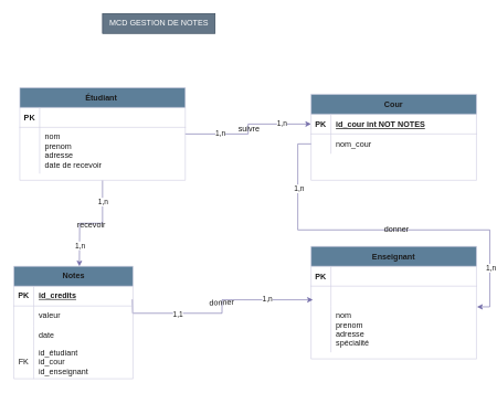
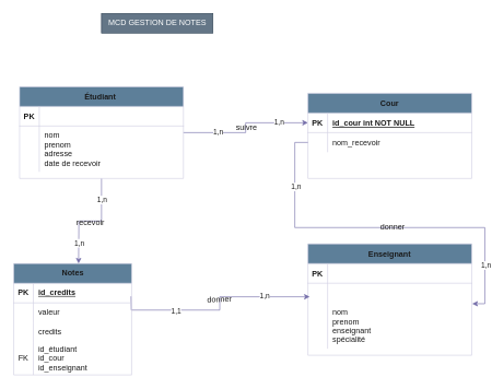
  <mxCell id="0" />
  <mxCell id="1" parent="0" />
  <mxCell id="2" value="Cour" style="shape=table;startSize=30;container=1;collapsible=1;childLayout=tableLayout;fixedRows=1;rowLines=0;fontStyle=1;align=center;resizeLast=1;labelBackgroundColor=none;fillColor=#5D7F99;strokeColor=#D0CEE2;fontColor=#1A1A1A;" parent="1" vertex="1"><mxGeometry x="469" y="142" width="250" height="130" as="geometry" /></mxCell>
  <mxCell id="3" value="" style="shape=partialRectangle;collapsible=0;dropTarget=0;pointerEvents=0;fillColor=none;points=[[0,0.5],[1,0.5]];portConstraint=eastwest;top=0;left=0;right=0;bottom=1;labelBackgroundColor=none;strokeColor=#D0CEE2;fontColor=#1A1A1A;" parent="2" vertex="1"><mxGeometry y="30" width="250" height="30" as="geometry" /></mxCell>
  <mxCell id="4" value="PK" style="shape=partialRectangle;overflow=hidden;connectable=0;fillColor=none;top=0;left=0;bottom=0;right=0;fontStyle=1;labelBackgroundColor=none;strokeColor=#D0CEE2;fontColor=#1A1A1A;" parent="3" vertex="1"><mxGeometry width="30" height="30" as="geometry"><mxRectangle width="30" height="30" as="alternateBounds" /></mxGeometry></mxCell>
- <mxCell id="5" value="id_cour int NOT NOTES " style="shape=partialRectangle;overflow=hidden;connectable=0;fillColor=none;top=0;left=0;bottom=0;right=0;align=left;spacingLeft=6;fontStyle=5;labelBackgroundColor=none;strokeColor=#D0CEE2;fontColor=#1A1A1A;" parent="3" vertex="1"><mxGeometry x="30" width="220" height="30" as="geometry"><mxRectangle width="220" height="30" as="alternateBounds" /></mxGeometry></mxCell>
+ <mxCell id="5" value="id_cour int NOT NULL " style="shape=partialRectangle;overflow=hidden;connectable=0;fillColor=none;top=0;left=0;bottom=0;right=0;align=left;spacingLeft=6;fontStyle=5;labelBackgroundColor=none;strokeColor=#D0CEE2;fontColor=#1A1A1A;" parent="3" vertex="1"><mxGeometry x="30" width="220" height="30" as="geometry"><mxRectangle width="220" height="30" as="alternateBounds" /></mxGeometry></mxCell>
  <mxCell id="6" value="" style="shape=partialRectangle;collapsible=0;dropTarget=0;pointerEvents=0;fillColor=none;points=[[0,0.5],[1,0.5]];portConstraint=eastwest;top=0;left=0;right=0;bottom=0;labelBackgroundColor=none;strokeColor=#D0CEE2;fontColor=#1A1A1A;" parent="2" vertex="1"><mxGeometry y="60" width="250" height="30" as="geometry" /></mxCell>
  <mxCell id="7" value="" style="shape=partialRectangle;overflow=hidden;connectable=0;fillColor=none;top=0;left=0;bottom=0;right=0;labelBackgroundColor=none;strokeColor=#D0CEE2;fontColor=#1A1A1A;" parent="6" vertex="1"><mxGeometry width="30" height="30" as="geometry"><mxRectangle width="30" height="30" as="alternateBounds" /></mxGeometry></mxCell>
- <mxCell id="8" value="nom_cour" style="shape=partialRectangle;overflow=hidden;connectable=0;fillColor=none;top=0;left=0;bottom=0;right=0;align=left;spacingLeft=6;labelBackgroundColor=none;strokeColor=#D0CEE2;fontColor=#1A1A1A;" parent="6" vertex="1"><mxGeometry x="30" width="220" height="30" as="geometry"><mxRectangle width="220" height="30" as="alternateBounds" /></mxGeometry></mxCell>
+ <mxCell id="8" value="nom_recevoir" style="shape=partialRectangle;overflow=hidden;connectable=0;fillColor=none;top=0;left=0;bottom=0;right=0;align=left;spacingLeft=6;labelBackgroundColor=none;strokeColor=#D0CEE2;fontColor=#1A1A1A;" parent="6" vertex="1"><mxGeometry x="30" width="220" height="30" as="geometry"><mxRectangle width="220" height="30" as="alternateBounds" /></mxGeometry></mxCell>
  <mxCell id="9" value="" style="shape=partialRectangle;collapsible=0;dropTarget=0;pointerEvents=0;fillColor=none;points=[[0,0.5],[1,0.5]];portConstraint=eastwest;top=0;left=0;right=0;bottom=0;labelBackgroundColor=none;strokeColor=#D0CEE2;fontColor=#1A1A1A;" parent="2" vertex="1"><mxGeometry y="90" width="250" height="30" as="geometry" /></mxCell>
  <mxCell id="10" value="" style="shape=partialRectangle;overflow=hidden;connectable=0;fillColor=none;top=0;left=0;bottom=0;right=0;labelBackgroundColor=none;strokeColor=#D0CEE2;fontColor=#1A1A1A;" parent="9" vertex="1"><mxGeometry width="30" height="30" as="geometry"><mxRectangle width="30" height="30" as="alternateBounds" /></mxGeometry></mxCell>
  <mxCell id="11" value="Enseignant" style="shape=table;startSize=30;container=1;collapsible=1;childLayout=tableLayout;fixedRows=1;rowLines=0;fontStyle=1;align=center;resizeLast=1;labelBackgroundColor=none;fillColor=#5D7F99;strokeColor=#D0CEE2;fontColor=#1A1A1A;" parent="1" vertex="1"><mxGeometry x="469" y="372" width="250" height="170" as="geometry" /></mxCell>
  <mxCell id="12" value="" style="shape=partialRectangle;collapsible=0;dropTarget=0;pointerEvents=0;fillColor=none;points=[[0,0.5],[1,0.5]];portConstraint=eastwest;top=0;left=0;right=0;bottom=1;labelBackgroundColor=none;strokeColor=#D0CEE2;fontColor=#1A1A1A;" parent="11" vertex="1"><mxGeometry y="30" width="250" height="30" as="geometry" /></mxCell>
  <mxCell id="13" value="PK" style="shape=partialRectangle;overflow=hidden;connectable=0;fillColor=none;top=0;left=0;bottom=0;right=0;fontStyle=1;labelBackgroundColor=none;strokeColor=#D0CEE2;fontColor=#1A1A1A;" parent="12" vertex="1"><mxGeometry width="30" height="30" as="geometry"><mxRectangle width="30" height="30" as="alternateBounds" /></mxGeometry></mxCell>
  <mxCell id="14" value="" style="shape=partialRectangle;collapsible=0;dropTarget=0;pointerEvents=0;fillColor=none;points=[[0,0.5],[1,0.5]];portConstraint=eastwest;top=0;left=0;right=0;bottom=0;labelBackgroundColor=none;strokeColor=#D0CEE2;fontColor=#1A1A1A;" parent="11" vertex="1"><mxGeometry y="60" width="250" height="30" as="geometry" /></mxCell>
  <mxCell id="15" value="" style="shape=partialRectangle;overflow=hidden;connectable=0;fillColor=none;top=0;left=0;bottom=0;right=0;labelBackgroundColor=none;strokeColor=#D0CEE2;fontColor=#1A1A1A;" parent="14" vertex="1"><mxGeometry width="30" height="30" as="geometry"><mxRectangle width="30" height="30" as="alternateBounds" /></mxGeometry></mxCell>
  <mxCell id="16" value="" style="shape=partialRectangle;overflow=hidden;connectable=0;fillColor=none;top=0;left=0;bottom=0;right=0;align=left;spacingLeft=6;labelBackgroundColor=none;strokeColor=#D0CEE2;fontColor=#1A1A1A;" parent="14" vertex="1"><mxGeometry x="30" width="220" height="30" as="geometry"><mxRectangle width="220" height="30" as="alternateBounds" /></mxGeometry></mxCell>
  <mxCell id="17" value="" style="shape=partialRectangle;collapsible=0;dropTarget=0;pointerEvents=0;fillColor=none;points=[[0,0.5],[1,0.5]];portConstraint=eastwest;top=0;left=0;right=0;bottom=0;labelBackgroundColor=none;strokeColor=#D0CEE2;fontColor=#1A1A1A;" parent="11" vertex="1"><mxGeometry y="90" width="250" height="70" as="geometry" /></mxCell>
  <mxCell id="18" value="" style="shape=partialRectangle;overflow=hidden;connectable=0;fillColor=none;top=0;left=0;bottom=0;right=0;labelBackgroundColor=none;strokeColor=#D0CEE2;fontColor=#1A1A1A;" parent="17" vertex="1"><mxGeometry width="30" height="70" as="geometry"><mxRectangle width="30" height="70" as="alternateBounds" /></mxGeometry></mxCell>
- <mxCell id="19" value="nom&#10;prenom&#10;adresse&#10;spécialité " style="shape=partialRectangle;overflow=hidden;connectable=0;fillColor=none;top=0;left=0;bottom=0;right=0;align=left;spacingLeft=6;labelBackgroundColor=none;strokeColor=#D0CEE2;fontColor=#1A1A1A;" parent="17" vertex="1"><mxGeometry x="30" width="220" height="70" as="geometry"><mxRectangle width="220" height="70" as="alternateBounds" /></mxGeometry></mxCell>
+ <mxCell id="19" value="nom&#10;prenom&#10;enseignant&#10;spécialité " style="shape=partialRectangle;overflow=hidden;connectable=0;fillColor=none;top=0;left=0;bottom=0;right=0;align=left;spacingLeft=6;labelBackgroundColor=none;strokeColor=#D0CEE2;fontColor=#1A1A1A;" parent="17" vertex="1"><mxGeometry x="30" width="220" height="70" as="geometry"><mxRectangle width="220" height="70" as="alternateBounds" /></mxGeometry></mxCell>
  <mxCell id="20" style="edgeStyle=orthogonalEdgeStyle;rounded=0;orthogonalLoop=1;jettySize=auto;html=1;exitX=0.5;exitY=1;exitDx=0;exitDy=0;entryX=0.5;entryY=0;entryDx=0;entryDy=0;fontFamily=Helvetica;fontSize=12;fontColor=default;fontStyle=0;labelBackgroundColor=none;strokeColor=#736CA8;" edge="1" parent="1" source="28"><mxGeometry relative="1" as="geometry"><mxPoint x="119" y="402" as="targetPoint" /></mxGeometry></mxCell>
  <mxCell id="21" value="recevoir" style="edgeLabel;html=1;align=center;verticalAlign=middle;resizable=0;points=[];rounded=0;glass=0;strokeColor=#D0CEE2;strokeWidth=1;fontFamily=Helvetica;fontSize=12;fontColor=#1A1A1A;fontStyle=0;fillColor=none;labelBackgroundColor=none;" vertex="1" connectable="0" parent="20"><mxGeometry x="0.011" y="1" relative="1" as="geometry"><mxPoint as="offset" /></mxGeometry></mxCell>
  <mxCell id="22" value="1,n" style="edgeLabel;html=1;align=center;verticalAlign=middle;resizable=0;points=[];strokeColor=#D0CEE2;fontColor=#1A1A1A;fillColor=#5D7F99;" vertex="1" connectable="0" parent="20"><mxGeometry x="0.599" relative="1" as="geometry"><mxPoint y="1" as="offset" /></mxGeometry></mxCell>
  <mxCell id="23" value="1,n" style="edgeLabel;html=1;align=center;verticalAlign=middle;resizable=0;points=[];strokeColor=#D0CEE2;fontColor=#1A1A1A;fillColor=#5D7F99;" vertex="1" connectable="0" parent="20"><mxGeometry x="-0.611" relative="1" as="geometry"><mxPoint as="offset" /></mxGeometry></mxCell>
  <mxCell id="24" style="edgeStyle=orthogonalEdgeStyle;rounded=0;orthogonalLoop=1;jettySize=auto;html=1;entryX=0;entryY=0.5;entryDx=0;entryDy=0;fontFamily=Helvetica;fontSize=12;fontColor=default;fontStyle=0;labelBackgroundColor=none;strokeColor=#736CA8;" edge="1" parent="1" source="28" target="3"><mxGeometry relative="1" as="geometry" /></mxCell>
  <mxCell id="25" value="suivre" style="edgeLabel;html=1;align=center;verticalAlign=middle;resizable=0;points=[];rounded=0;glass=0;strokeColor=#D0CEE2;strokeWidth=1;fontFamily=Helvetica;fontSize=12;fontColor=#1A1A1A;fontStyle=0;fillColor=none;labelBackgroundColor=none;" vertex="1" connectable="0" parent="24"><mxGeometry x="0.004" relative="1" as="geometry"><mxPoint as="offset" /></mxGeometry></mxCell>
  <mxCell id="26" value="1,n" style="edgeLabel;html=1;align=center;verticalAlign=middle;resizable=0;points=[];strokeColor=#D0CEE2;fontColor=#1A1A1A;fillColor=#5D7F99;" vertex="1" connectable="0" parent="24"><mxGeometry x="-0.496" y="2" relative="1" as="geometry"><mxPoint as="offset" /></mxGeometry></mxCell>
  <mxCell id="27" value="1,n" style="edgeLabel;html=1;align=center;verticalAlign=middle;resizable=0;points=[];strokeColor=#D0CEE2;fontColor=#1A1A1A;fillColor=#5D7F99;" vertex="1" connectable="0" parent="24"><mxGeometry x="0.558" y="1" relative="1" as="geometry"><mxPoint as="offset" /></mxGeometry></mxCell>
  <mxCell id="28" value="Étudiant " style="shape=table;startSize=30;container=1;collapsible=1;childLayout=tableLayout;fixedRows=1;rowLines=0;fontStyle=1;align=center;resizeLast=1;labelBackgroundColor=none;fillColor=#5D7F99;strokeColor=#D0CEE2;fontColor=#1A1A1A;" parent="1" vertex="1"><mxGeometry x="29" y="132" width="250" height="140" as="geometry" /></mxCell>
  <mxCell id="29" value="" style="shape=partialRectangle;collapsible=0;dropTarget=0;pointerEvents=0;fillColor=none;points=[[0,0.5],[1,0.5]];portConstraint=eastwest;top=0;left=0;right=0;bottom=1;labelBackgroundColor=none;strokeColor=#D0CEE2;fontColor=#1A1A1A;" parent="28" vertex="1"><mxGeometry y="30" width="250" height="30" as="geometry" /></mxCell>
  <mxCell id="30" value="PK" style="shape=partialRectangle;overflow=hidden;connectable=0;fillColor=none;top=0;left=0;bottom=0;right=0;fontStyle=1;labelBackgroundColor=none;strokeColor=#D0CEE2;fontColor=#1A1A1A;" parent="29" vertex="1"><mxGeometry width="30" height="30" as="geometry"><mxRectangle width="30" height="30" as="alternateBounds" /></mxGeometry></mxCell>
  <mxCell id="31" value="" style="shape=partialRectangle;collapsible=0;dropTarget=0;pointerEvents=0;fillColor=none;points=[[0,0.5],[1,0.5]];portConstraint=eastwest;top=0;left=0;right=0;bottom=0;labelBackgroundColor=none;strokeColor=#D0CEE2;fontColor=#1A1A1A;" parent="28" vertex="1"><mxGeometry y="60" width="250" height="70" as="geometry" /></mxCell>
  <mxCell id="32" value="" style="shape=partialRectangle;overflow=hidden;connectable=0;fillColor=none;top=0;left=0;bottom=0;right=0;labelBackgroundColor=none;strokeColor=#D0CEE2;fontColor=#1A1A1A;" parent="31" vertex="1"><mxGeometry width="30" height="70" as="geometry"><mxRectangle width="30" height="70" as="alternateBounds" /></mxGeometry></mxCell>
  <mxCell id="33" value="nom&#10;prenom&#10;adresse&#10;date de recevoir" style="shape=partialRectangle;overflow=hidden;connectable=0;fillColor=none;top=0;left=0;bottom=0;right=0;align=left;spacingLeft=6;labelBackgroundColor=none;strokeColor=#D0CEE2;fontColor=#1A1A1A;" parent="31" vertex="1"><mxGeometry x="30" width="220" height="70" as="geometry"><mxRectangle width="220" height="70" as="alternateBounds" /></mxGeometry></mxCell>
  <mxCell id="34" style="edgeStyle=orthogonalEdgeStyle;rounded=0;orthogonalLoop=1;jettySize=auto;html=1;exitX=1;exitY=0;exitDx=0;exitDy=0;entryX=0.011;entryY=-0.133;entryDx=0;entryDy=0;entryPerimeter=0;fontFamily=Helvetica;fontSize=12;fontColor=default;fontStyle=0;labelBackgroundColor=none;strokeColor=#736CA8;" edge="1" parent="1" target="17"><mxGeometry relative="1" as="geometry"><mxPoint x="199" y="452" as="sourcePoint" /></mxGeometry></mxCell>
  <mxCell id="35" value="donner" style="edgeLabel;html=1;align=center;verticalAlign=middle;resizable=0;points=[];rounded=0;glass=0;strokeColor=#D0CEE2;strokeWidth=1;fontFamily=Helvetica;fontSize=12;fontColor=#1A1A1A;fontStyle=0;fillColor=none;rotation=358;labelBackgroundColor=none;" vertex="1" connectable="0" parent="34"><mxGeometry x="0.095" y="1" relative="1" as="geometry"><mxPoint as="offset" /></mxGeometry></mxCell>
  <mxCell id="36" value="1,1" style="edgeLabel;html=1;align=center;verticalAlign=middle;resizable=0;points=[];strokeColor=#D0CEE2;fontColor=#1A1A1A;fillColor=#5D7F99;" vertex="1" connectable="0" parent="34"><mxGeometry x="-0.431" y="-1" relative="1" as="geometry"><mxPoint as="offset" /></mxGeometry></mxCell>
  <mxCell id="37" value="1,n" style="edgeLabel;html=1;align=center;verticalAlign=middle;resizable=0;points=[];strokeColor=#D0CEE2;fontColor=#1A1A1A;fillColor=#5D7F99;" vertex="1" connectable="0" parent="34"><mxGeometry x="0.559" y="1" relative="1" as="geometry"><mxPoint as="offset" /></mxGeometry></mxCell>
  <mxCell id="38" style="edgeStyle=orthogonalEdgeStyle;rounded=0;orthogonalLoop=1;jettySize=auto;html=1;fontFamily=Helvetica;fontSize=12;fontColor=default;fontStyle=0;entryX=1.003;entryY=0.019;entryDx=0;entryDy=0;entryPerimeter=0;labelBackgroundColor=none;strokeColor=#736CA8;" edge="1" parent="1" source="6" target="17"><mxGeometry relative="1" as="geometry"><mxPoint x="629" y="382" as="targetPoint" /></mxGeometry></mxCell>
  <mxCell id="39" value="donner" style="edgeLabel;html=1;align=center;verticalAlign=middle;resizable=0;points=[];rounded=0;glass=0;strokeColor=#D0CEE2;strokeWidth=1;fontFamily=Helvetica;fontSize=12;fontColor=#1A1A1A;fontStyle=0;fillColor=none;labelBackgroundColor=none;" vertex="1" connectable="0" parent="38"><mxGeometry x="0.035" y="1" relative="1" as="geometry"><mxPoint as="offset" /></mxGeometry></mxCell>
  <mxCell id="40" value="1,n" style="edgeLabel;html=1;align=center;verticalAlign=middle;resizable=0;points=[];strokeColor=#D0CEE2;fontColor=#1A1A1A;fillColor=#5D7F99;" vertex="1" connectable="0" parent="38"><mxGeometry x="-0.698" y="1" relative="1" as="geometry"><mxPoint as="offset" /></mxGeometry></mxCell>
  <mxCell id="41" value="1,n" style="edgeLabel;html=1;align=center;verticalAlign=middle;resizable=0;points=[];strokeColor=#D0CEE2;fontColor=#1A1A1A;fillColor=#5D7F99;" vertex="1" connectable="0" parent="38"><mxGeometry x="0.727" y="1" relative="1" as="geometry"><mxPoint as="offset" /></mxGeometry></mxCell>
  <mxCell id="42" value="Notes" style="shape=table;startSize=30;container=1;collapsible=1;childLayout=tableLayout;fixedRows=1;rowLines=0;fontStyle=1;align=center;resizeLast=1;html=1;rounded=0;glass=0;strokeColor=#D0CEE2;strokeWidth=1;verticalAlign=middle;fontFamily=Helvetica;fontSize=12;fillColor=#5D7F99;labelBackgroundColor=none;fontColor=#1A1A1A;" vertex="1" parent="1"><mxGeometry x="20" y="402" width="180" height="170" as="geometry" /></mxCell>
  <mxCell id="43" value="" style="shape=tableRow;horizontal=0;startSize=0;swimlaneHead=0;swimlaneBody=0;fillColor=none;collapsible=0;dropTarget=0;points=[[0,0.5],[1,0.5]];portConstraint=eastwest;top=0;left=0;right=0;bottom=1;rounded=0;glass=0;strokeColor=#D0CEE2;strokeWidth=1;align=center;verticalAlign=middle;fontFamily=Helvetica;fontSize=12;fontColor=#1A1A1A;fontStyle=0;labelBackgroundColor=none;" vertex="1" parent="42"><mxGeometry y="30" width="180" height="30" as="geometry" /></mxCell>
  <mxCell id="44" value="PK" style="shape=partialRectangle;connectable=0;fillColor=none;top=0;left=0;bottom=0;right=0;fontStyle=1;overflow=hidden;whiteSpace=wrap;html=1;rounded=0;glass=0;strokeColor=#D0CEE2;strokeWidth=1;align=center;verticalAlign=middle;fontFamily=Helvetica;fontSize=12;fontColor=#1A1A1A;labelBackgroundColor=none;" vertex="1" parent="43"><mxGeometry width="30" height="30" as="geometry"><mxRectangle width="30" height="30" as="alternateBounds" /></mxGeometry></mxCell>
  <mxCell id="45" value="id_credits" style="shape=partialRectangle;connectable=0;fillColor=none;top=0;left=0;bottom=0;right=0;align=left;spacingLeft=6;fontStyle=5;overflow=hidden;whiteSpace=wrap;html=1;rounded=0;glass=0;strokeColor=#D0CEE2;strokeWidth=1;verticalAlign=middle;fontFamily=Helvetica;fontSize=12;fontColor=#1A1A1A;labelBackgroundColor=none;" vertex="1" parent="43"><mxGeometry x="30" width="150" height="30" as="geometry"><mxRectangle width="150" height="30" as="alternateBounds" /></mxGeometry></mxCell>
  <mxCell id="46" value="" style="shape=tableRow;horizontal=0;startSize=0;swimlaneHead=0;swimlaneBody=0;fillColor=none;collapsible=0;dropTarget=0;points=[[0,0.5],[1,0.5]];portConstraint=eastwest;top=0;left=0;right=0;bottom=0;rounded=0;glass=0;strokeColor=#D0CEE2;strokeWidth=1;align=center;verticalAlign=middle;fontFamily=Helvetica;fontSize=12;fontColor=#1A1A1A;fontStyle=0;labelBackgroundColor=none;" vertex="1" parent="42"><mxGeometry y="60" width="180" height="30" as="geometry" /></mxCell>
  <mxCell id="47" value="" style="shape=partialRectangle;connectable=0;fillColor=none;top=0;left=0;bottom=0;right=0;editable=1;overflow=hidden;whiteSpace=wrap;html=1;rounded=0;glass=0;strokeColor=#D0CEE2;strokeWidth=1;align=center;verticalAlign=middle;fontFamily=Helvetica;fontSize=12;fontColor=#1A1A1A;fontStyle=0;labelBackgroundColor=none;" vertex="1" parent="46"><mxGeometry width="30" height="30" as="geometry"><mxRectangle width="30" height="30" as="alternateBounds" /></mxGeometry></mxCell>
  <mxCell id="48" value="valeur" style="shape=partialRectangle;connectable=0;fillColor=none;top=0;left=0;bottom=0;right=0;align=left;spacingLeft=6;overflow=hidden;whiteSpace=wrap;html=1;rounded=0;glass=0;strokeColor=#D0CEE2;strokeWidth=1;verticalAlign=middle;fontFamily=Helvetica;fontSize=12;fontColor=#1A1A1A;fontStyle=0;labelBackgroundColor=none;" vertex="1" parent="46"><mxGeometry x="30" width="150" height="30" as="geometry"><mxRectangle width="150" height="30" as="alternateBounds" /></mxGeometry></mxCell>
  <mxCell id="49" value="" style="shape=tableRow;horizontal=0;startSize=0;swimlaneHead=0;swimlaneBody=0;fillColor=none;collapsible=0;dropTarget=0;points=[[0,0.5],[1,0.5]];portConstraint=eastwest;top=0;left=0;right=0;bottom=0;rounded=0;glass=0;strokeColor=#D0CEE2;strokeWidth=1;align=center;verticalAlign=middle;fontFamily=Helvetica;fontSize=12;fontColor=#1A1A1A;fontStyle=0;labelBackgroundColor=none;" vertex="1" parent="42"><mxGeometry y="90" width="180" height="30" as="geometry" /></mxCell>
  <mxCell id="50" value="" style="shape=partialRectangle;connectable=0;fillColor=none;top=0;left=0;bottom=0;right=0;editable=1;overflow=hidden;whiteSpace=wrap;html=1;rounded=0;glass=0;strokeColor=#D0CEE2;strokeWidth=1;align=center;verticalAlign=middle;fontFamily=Helvetica;fontSize=12;fontColor=#1A1A1A;fontStyle=0;labelBackgroundColor=none;" vertex="1" parent="49"><mxGeometry width="30" height="30" as="geometry"><mxRectangle width="30" height="30" as="alternateBounds" /></mxGeometry></mxCell>
- <mxCell id="51" value="date" style="shape=partialRectangle;connectable=0;fillColor=none;top=0;left=0;bottom=0;right=0;align=left;spacingLeft=6;overflow=hidden;whiteSpace=wrap;html=1;rounded=0;glass=0;strokeColor=#D0CEE2;strokeWidth=1;verticalAlign=middle;fontFamily=Helvetica;fontSize=12;fontColor=#1A1A1A;fontStyle=0;labelBackgroundColor=none;" vertex="1" parent="49"><mxGeometry x="30" width="150" height="30" as="geometry"><mxRectangle width="150" height="30" as="alternateBounds" /></mxGeometry></mxCell>
+ <mxCell id="51" value="credits" style="shape=partialRectangle;connectable=0;fillColor=none;top=0;left=0;bottom=0;right=0;align=left;spacingLeft=6;overflow=hidden;whiteSpace=wrap;html=1;rounded=0;glass=0;strokeColor=#D0CEE2;strokeWidth=1;verticalAlign=middle;fontFamily=Helvetica;fontSize=12;fontColor=#1A1A1A;fontStyle=0;labelBackgroundColor=none;" vertex="1" parent="49"><mxGeometry x="30" width="150" height="30" as="geometry"><mxRectangle width="150" height="30" as="alternateBounds" /></mxGeometry></mxCell>
  <mxCell id="52" value="" style="shape=tableRow;horizontal=0;startSize=0;swimlaneHead=0;swimlaneBody=0;fillColor=none;collapsible=0;dropTarget=0;points=[[0,0.5],[1,0.5]];portConstraint=eastwest;top=0;left=0;right=0;bottom=0;rounded=0;glass=0;strokeColor=#D0CEE2;strokeWidth=1;align=center;verticalAlign=middle;fontFamily=Helvetica;fontSize=12;fontColor=#1A1A1A;fontStyle=0;labelBackgroundColor=none;" vertex="1" parent="42"><mxGeometry y="120" width="180" height="50" as="geometry" /></mxCell>
  <mxCell id="53" value="FK" style="shape=partialRectangle;connectable=0;fillColor=none;top=0;left=0;bottom=0;right=0;editable=1;overflow=hidden;whiteSpace=wrap;html=1;rounded=0;glass=0;strokeColor=#D0CEE2;strokeWidth=1;align=center;verticalAlign=middle;fontFamily=Helvetica;fontSize=12;fontColor=#1A1A1A;fontStyle=0;labelBackgroundColor=none;" vertex="1" parent="52"><mxGeometry width="30" height="50" as="geometry"><mxRectangle width="30" height="50" as="alternateBounds" /></mxGeometry></mxCell>
  <mxCell id="54" value="id_étudiant&amp;nbsp;&lt;div&gt;&lt;span style=&quot;background-color: initial;&quot;&gt;id_cour&lt;/span&gt;&lt;/div&gt;&lt;div&gt;&lt;span style=&quot;background-color: initial;&quot;&gt;id_enseignant&lt;/span&gt;&lt;/div&gt;" style="shape=partialRectangle;connectable=0;fillColor=none;top=0;left=0;bottom=0;right=0;align=left;spacingLeft=6;overflow=hidden;whiteSpace=wrap;html=1;rounded=0;glass=0;strokeColor=#D0CEE2;strokeWidth=1;verticalAlign=middle;fontFamily=Helvetica;fontSize=12;fontColor=#1A1A1A;fontStyle=0;labelBackgroundColor=none;" vertex="1" parent="52"><mxGeometry x="30" width="150" height="50" as="geometry"><mxRectangle width="150" height="50" as="alternateBounds" /></mxGeometry></mxCell>
  <mxCell id="55" value="MCD GESTION DE NOTES" style="text;html=1;align=center;verticalAlign=middle;resizable=0;points=[];autosize=1;strokeColor=#314354;fillColor=#647687;fontColor=#ffffff;" vertex="1" parent="1"><mxGeometry x="154" y="20" width="170" height="30" as="geometry" /></mxCell>
